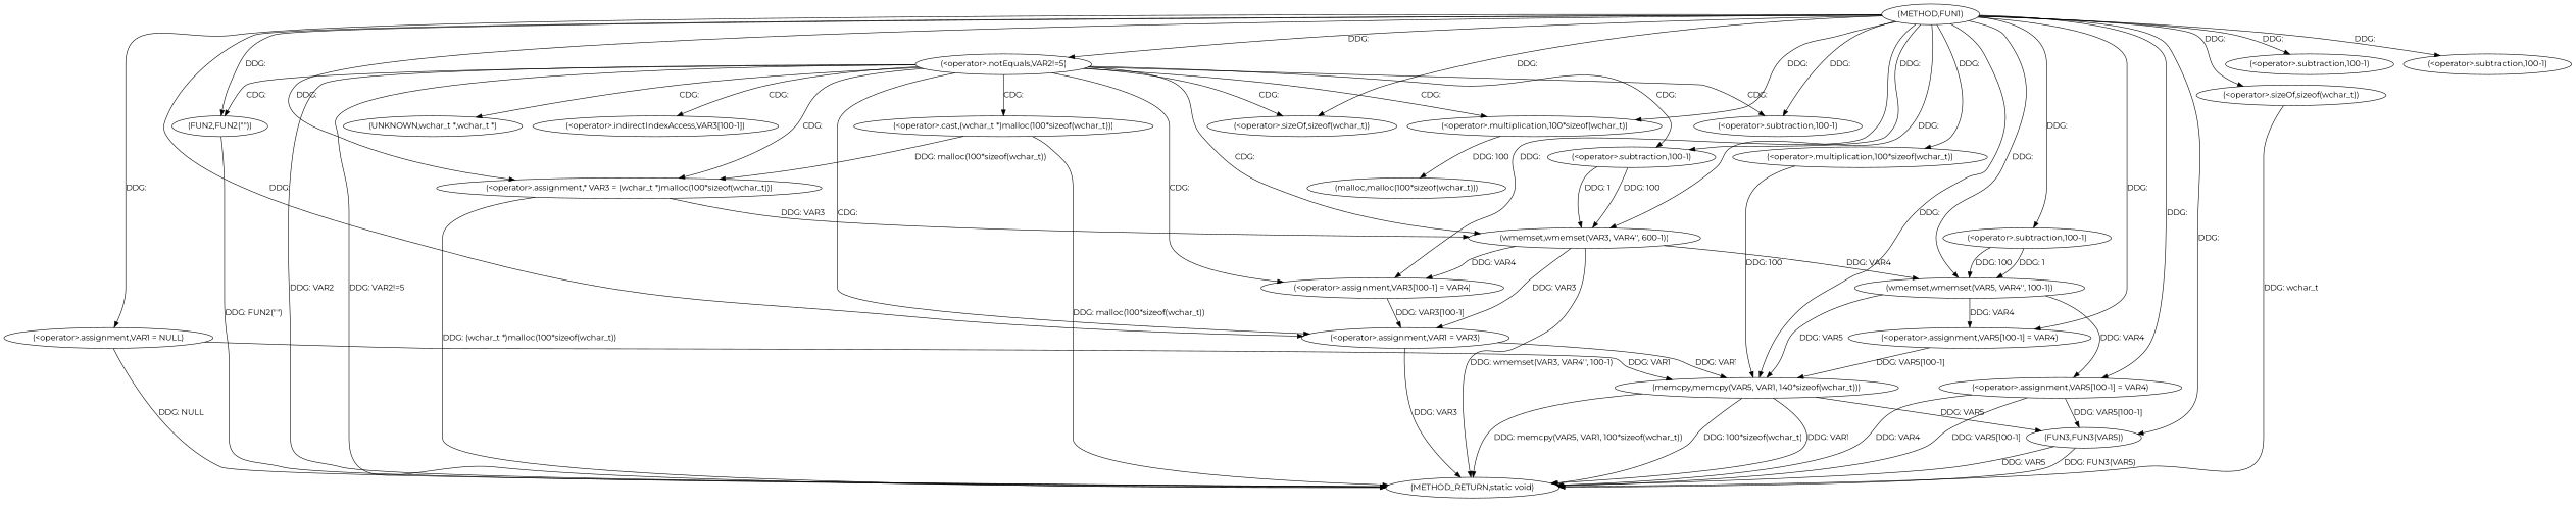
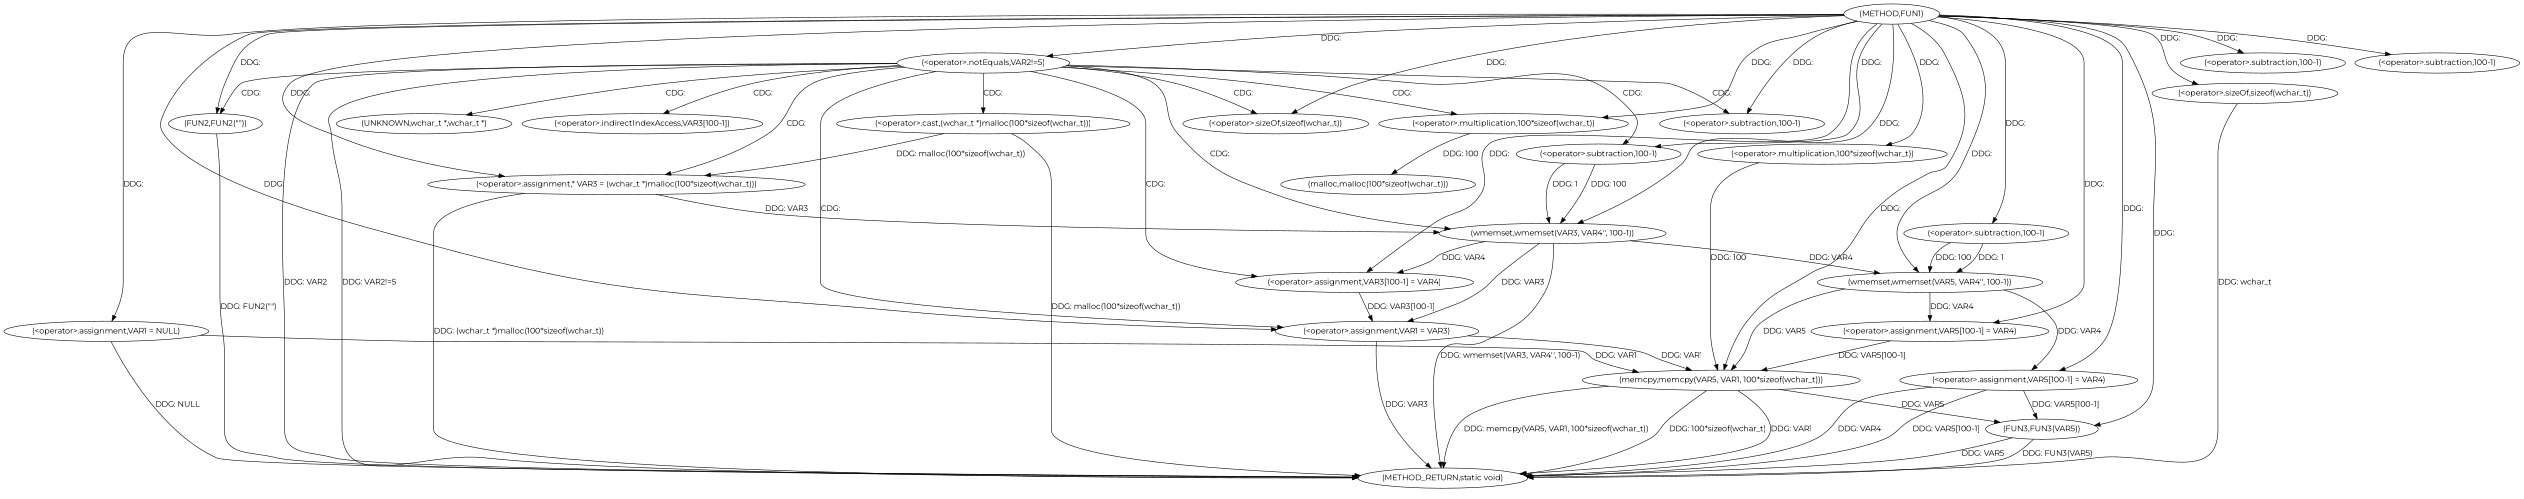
  digraph {
    fontname=Montserrat
    node [fontname=Montserrat]
    edge [fontname=Montserrat]
    n1 [label="(METHOD,FUN1)"]
    n2 [label="(<operator>.assignment,VAR1 = NULL)"]
    n3 [label="(<operator>.notEquals,VAR2!=5)"]
    n4 [label="(FUN2,FUN2(\"\"))"]
    n5 [label="(<operator>.assignment,* VAR3 = (wchar_t *)malloc(100*sizeof(wchar_t)))"]
    n6 [label="(<operator>.multiplication,100*sizeof(wchar_t))"]
    n7 [label="(<operator>.sizeOf,sizeof(wchar_t))"]
-   n8 [label="(wmemset,wmemset(VAR3, VAR4'', 600-1))"]
+   n8 [label="(wmemset,wmemset(VAR3, VAR4'', 100-1))"]
    n9 [label="(<operator>.subtraction,100-1)"]
    n10 [label="(<operator>.assignment,VAR3[100-1] = VAR4)"]
    n11 [label="(<operator>.subtraction,100-1)"]
    n12 [label="(<operator>.assignment,VAR1 = VAR3)"]
    n13 [label="(wmemset,wmemset(VAR5, VAR4'', 100-1))"]
    n14 [label="(<operator>.subtraction,100-1)"]
    n15 [label="(<operator>.assignment,VAR5[100-1] = VAR4)"]
    n16 [label="(<operator>.subtraction,100-1)"]
-   n17 [label="(memcpy,memcpy(VAR5, VAR1, 140*sizeof(wchar_t)))"]
+   n17 [label="(memcpy,memcpy(VAR5, VAR1, 100*sizeof(wchar_t)))"]
    n18 [label="(<operator>.multiplication,100*sizeof(wchar_t))"]
    n19 [label="(<operator>.sizeOf,sizeof(wchar_t))"]
    n20 [label="(<operator>.assignment,VAR5[100-1] = VAR4)"]
    n21 [label="(<operator>.subtraction,100-1)"]
    n22 [label="(FUN3,FUN3(VAR5))"]
    n23 [label="(METHOD_RETURN,static void)"]
    n24 [label="(<operator>.cast,(wchar_t *)malloc(100*sizeof(wchar_t)))"]
    n25 [label="(UNKNOWN,wchar_t *,wchar_t *)"]
    n26 [label="(<operator>.indirectIndexAccess,VAR3[100-1])"]
    n27 [label="(malloc,malloc(100*sizeof(wchar_t)))"]
    n1 -> n2 [label="DDG: "]
    n1 -> n3 [label="DDG: "]
    n1 -> n4 [label="DDG: "]
    n1 -> n5 [label="DDG: "]
    n1 -> n6 [label="DDG: "]
    n1 -> n7 [label="DDG: "]
    n1 -> n8 [label="DDG: "]
    n1 -> n9 [label="DDG: "]
    n1 -> n10 [label="DDG: "]
    n1 -> n11 [label="DDG: "]
    n1 -> n12 [label="DDG: "]
    n1 -> n13 [label="DDG: "]
    n1 -> n14 [label="DDG: "]
    n1 -> n15 [label="DDG: "]
    n1 -> n16 [label="DDG: "]
    n1 -> n17 [label="DDG: "]
    n1 -> n18 [label="DDG: "]
    n1 -> n19 [label="DDG: "]
    n1 -> n20 [label="DDG: "]
    n1 -> n21 [label="DDG: "]
    n1 -> n22 [label="DDG: "]
    n2 -> n17 [label="DDG: VAR1"]
    n2 -> n23 [label="DDG: NULL"]
    n3 -> n4 [label="CDG: "]
    n3 -> n5 [label="CDG: "]
    n3 -> n6 [label="CDG: "]
    n3 -> n7 [label="CDG: "]
    n3 -> n8 [label="CDG: "]
    n3 -> n9 [label="CDG: "]
    n3 -> n10 [label="CDG: "]
    n3 -> n11 [label="CDG: "]
    n3 -> n12 [label="CDG: "]
    n3 -> n23 [label="DDG: VAR2"]
    n3 -> n23 [label="DDG: VAR2!=5"]
    n3 -> n24 [label="CDG: "]
    n3 -> n25 [label="CDG: "]
    n3 -> n26 [label="CDG: "]
    n4 -> n23 [label="DDG: FUN2(\"\")"]
    n5 -> n8 [label="DDG: VAR3"]
    n5 -> n23 [label="DDG: (wchar_t *)malloc(100*sizeof(wchar_t))"]
    n6 -> n27 [label="DDG: 100"]
    n8 -> n10 [label="DDG: VAR4"]
    n8 -> n12 [label="DDG: VAR3"]
    n8 -> n13 [label="DDG: VAR4"]
    n8 -> n23 [label="DDG: wmemset(VAR3, VAR4'', 100-1)"]
    n9 -> n8 [label="DDG: 100"]
    n9 -> n8 [label="DDG: 1"]
    n10 -> n12 [label="DDG: VAR3[100-1]"]
    n12 -> n17 [label="DDG: VAR1"]
    n12 -> n23 [label="DDG: VAR3"]
    n13 -> n15 [label="DDG: VAR4"]
    n13 -> n17 [label="DDG: VAR5"]
    n13 -> n20 [label="DDG: VAR4"]
    n14 -> n13 [label="DDG: 100"]
    n14 -> n13 [label="DDG: 1"]
    n15 -> n17 [label="DDG: VAR5[100-1]"]
    n17 -> n22 [label="DDG: VAR5"]
    n17 -> n23 [label="DDG: memcpy(VAR5, VAR1, 100*sizeof(wchar_t))"]
    n17 -> n23 [label="DDG: 100*sizeof(wchar_t)"]
    n17 -> n23 [label="DDG: VAR1"]
    n18 -> n17 [label="DDG: 100"]
    n19 -> n23 [label="DDG: wchar_t"]
    n20 -> n22 [label="DDG: VAR5[100-1]"]
    n20 -> n23 [label="DDG: VAR4"]
    n20 -> n23 [label="DDG: VAR5[100-1]"]
    n22 -> n23 [label="DDG: VAR5"]
    n22 -> n23 [label="DDG: FUN3(VAR5)"]
    n24 -> n5 [label="DDG: malloc(100*sizeof(wchar_t))"]
    n24 -> n23 [label="DDG: malloc(100*sizeof(wchar_t))"]
  }
